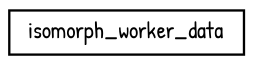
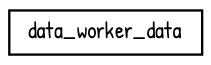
  digraph {
    rankdir=LR
    fontname="Patrick Hand"
-   n1 [color=black fillcolor=white fontname="Patrick Hand" fontsize=10 height=0.2 label=isomorph_worker_data shape=record style=filled width=0.4]
+   n1 [color=black fillcolor=white fontname="Patrick Hand" fontsize=10 height=0.2 label=data_worker_data shape=record style=filled width=0.4]
  }
